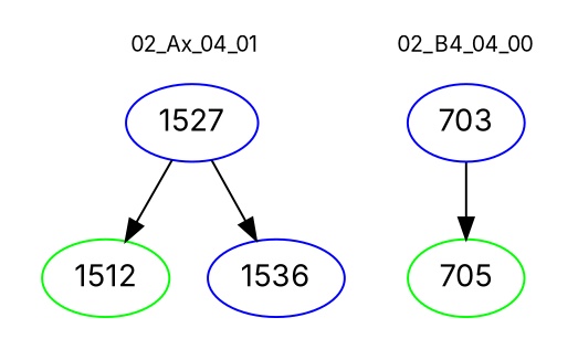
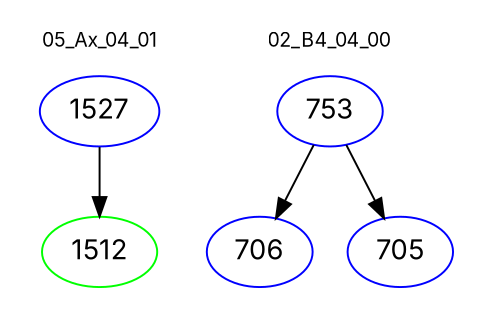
  digraph {
    fontname=Inter
    node [color=blue fontname=Inter]
    edge [color=black fontname=Inter]
    n1 [label=1527]
    n2 [color=green label=1512]
-   n3 [label=1536]
-   n4 [label=703]
-   n6 [color=green label=705]
+   n4 [label=753]
+   n5 [label=706]
+   n6 [label=705]
    subgraph cluster_1 {
      color=white
      fontsize=10
-     label="02_Ax_04_01"
+     label="05_Ax_04_01"
      n1
      n2
-     n3
    }
    subgraph cluster_2 {
      color=white
      fontsize=10
      label="02_B4_04_00"
      n4
+     n5
      n6
    }
    n1 -> n2
-   n1 -> n3
+   n4 -> n5
    n4 -> n6
  }
